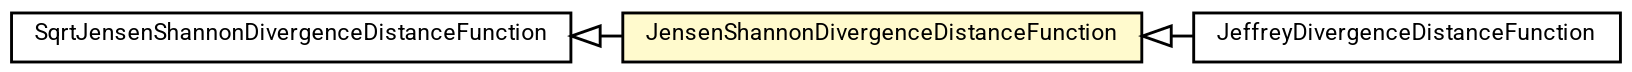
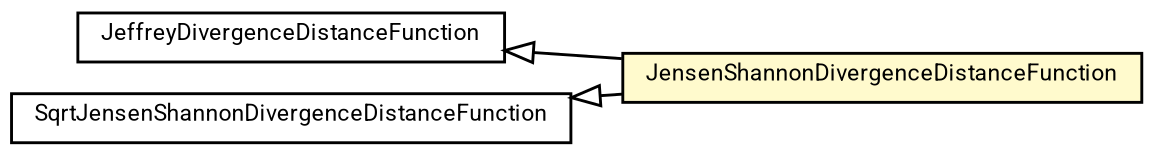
  digraph {
    fontname="Comic Neue"
    nodesep=0.15
    rankdir=LR
    ranksep=0.25
    node [fontcolor=black fontname="Comic Neue" fontsize=8 margin=0 shape=plaintext]
    edge [arrowtail=empty color=black dir=back fontname="Comic Neue" fontsize=7 labelfontname=Roboto labelfontsize=7 weight=10]
    n1 [height=0 label=<<table title="de.lmu.ifi.dbs.elki.distance.distancefunction.probabilistic.JeffreyDivergenceDistanceFunction" border="0" cellborder="1" cellspacing="0" cellpadding="2" href="JeffreyDivergenceDistanceFunction.html" target="_parent"> 		<tr><td><table border="0" cellspacing="0" cellpadding="1"> 		<tr><td align="center" balign="center"> <font face="Roboto">JeffreyDivergenceDistanceFunction</font> </td></tr> 		</table></td></tr> 		</table>> width=0]
    n2 [height=0 label=<<table title="de.lmu.ifi.dbs.elki.distance.distancefunction.probabilistic.JensenShannonDivergenceDistanceFunction" border="0" cellborder="1" cellspacing="0" cellpadding="2" bgcolor="lemonChiffon" href="JensenShannonDivergenceDistanceFunction.html" target="_parent"> 		<tr><td><table border="0" cellspacing="0" cellpadding="1"> 		<tr><td align="center" balign="center"> <font face="Roboto">JensenShannonDivergenceDistanceFunction</font> </td></tr> 		</table></td></tr> 		</table>> width=0]
    n3 [height=0 label=<<table title="de.lmu.ifi.dbs.elki.distance.distancefunction.probabilistic.SqrtJensenShannonDivergenceDistanceFunction" border="0" cellborder="1" cellspacing="0" cellpadding="2" href="SqrtJensenShannonDivergenceDistanceFunction.html" target="_parent"> 		<tr><td><table border="0" cellspacing="0" cellpadding="1"> 		<tr><td align="center" balign="center"> <font face="Roboto">SqrtJensenShannonDivergenceDistanceFunction</font> </td></tr> 		</table></td></tr> 		</table>> width=0]
-   n2 -> n1
+   n1 -> n2
    n3 -> n2
  }
